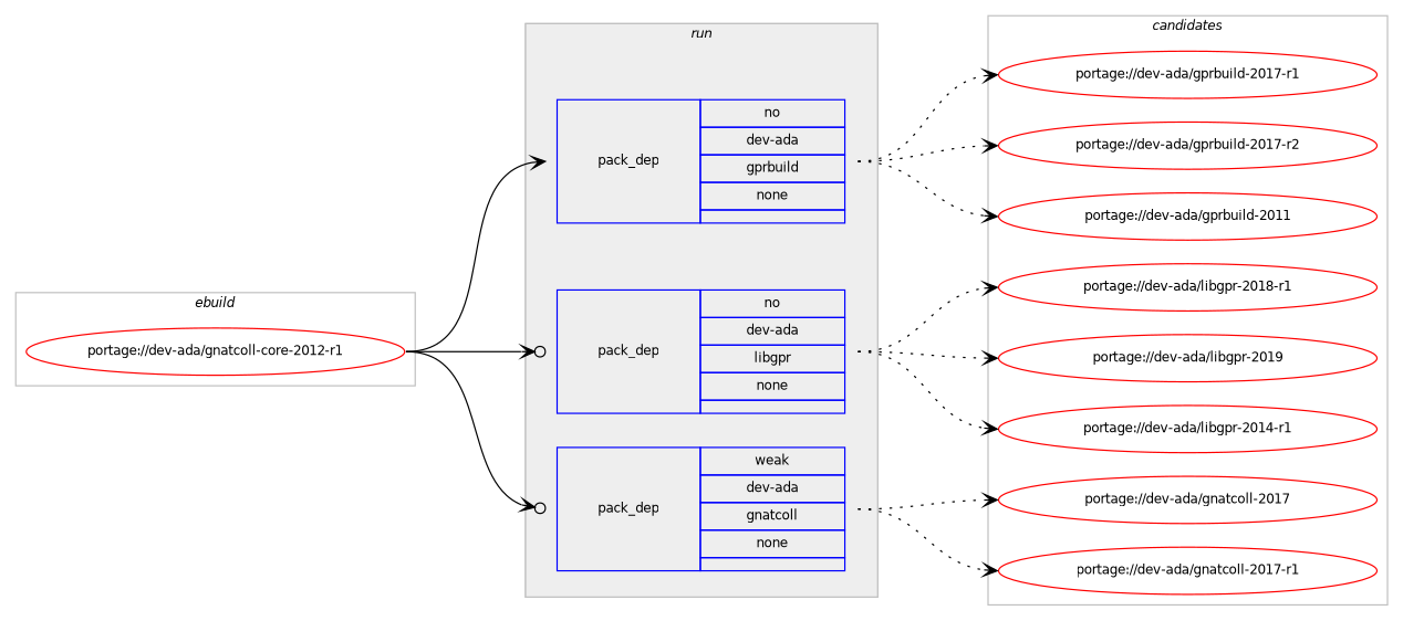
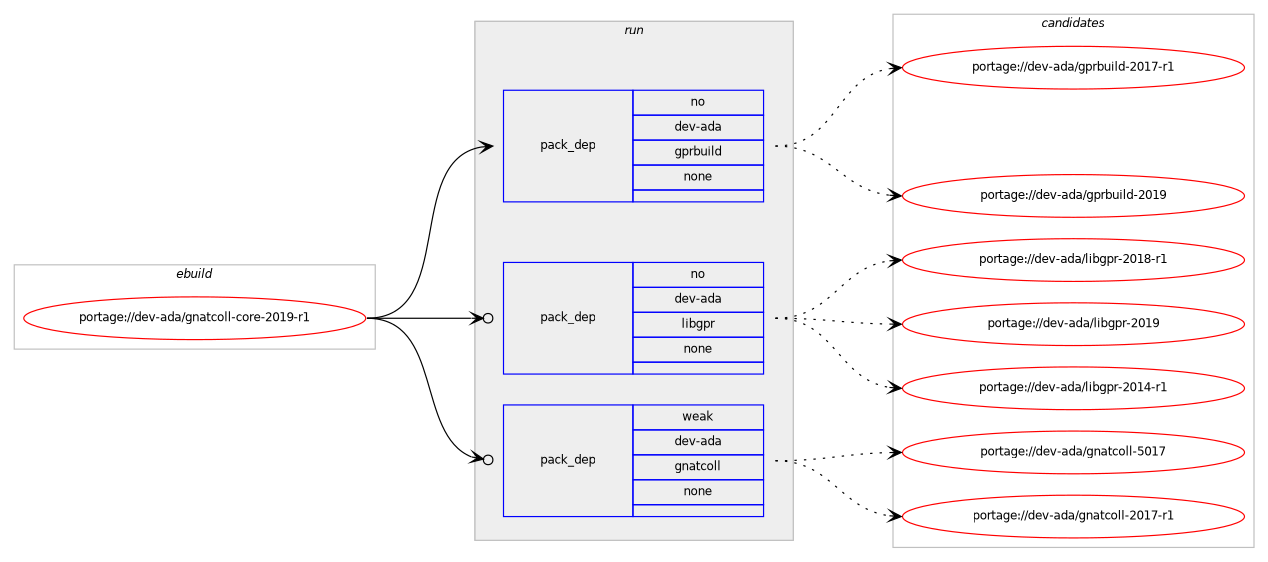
  digraph {
    compound=true
    concentrate=true
    fontname=Helvetica
    fontsize=10
    newrank=true
    rankdir=LR
    ranksep=1.5
    node [color=red fontname=Helvetica fontsize=10]
    edge [arrowhead=vee headport=w style=dotted tailport=e weight=100]
-   n1 [label="portage://dev-ada/gnatcoll-core-2012-r1" width=4]
+   n1 [label="portage://dev-ada/gnatcoll-core-2019-r1" width=4]
    n2 [color=blue label=<<TABLE BORDER="0" CELLBORDER="1" CELLSPACING="0" CELLPADDING="4" WIDTH="220"><TR><TD ROWSPAN="6" CELLPADDING="30">pack_dep</TD></TR><TR><TD WIDTH="110">no</TD></TR><TR><TD>dev-ada</TD></TR><TR><TD>gprbuild</TD></TR><TR><TD>none</TD></TR><TR><TD></TD></TR></TABLE>> shape=none]
    n3 [color=blue label=<<TABLE BORDER="0" CELLBORDER="1" CELLSPACING="0" CELLPADDING="4" WIDTH="220"><TR><TD ROWSPAN="6" CELLPADDING="30">pack_dep</TD></TR><TR><TD WIDTH="110">no</TD></TR><TR><TD>dev-ada</TD></TR><TR><TD>libgpr</TD></TR><TR><TD>none</TD></TR><TR><TD></TD></TR></TABLE>> shape=none]
    n4 [color=blue label=<<TABLE BORDER="0" CELLBORDER="1" CELLSPACING="0" CELLPADDING="4" WIDTH="220"><TR><TD ROWSPAN="6" CELLPADDING="30">pack_dep</TD></TR><TR><TD WIDTH="110">weak</TD></TR><TR><TD>dev-ada</TD></TR><TR><TD>gnatcoll</TD></TR><TR><TD>none</TD></TR><TR><TD></TD></TR></TABLE>> shape=none]
    n5 [label="portage://dev-ada/gprbuild-2017-r1" width=4]
-   n6 [label="portage://dev-ada/gprbuild-2017-r2" width=4]
-   n7 [label="portage://dev-ada/gprbuild-2011" width=4]
+   n7 [label="portage://dev-ada/gprbuild-2019" width=4]
    n8 [label="portage://dev-ada/libgpr-2018-r1" width=4]
    n9 [label="portage://dev-ada/libgpr-2019" width=4]
    n10 [label="portage://dev-ada/libgpr-2014-r1" width=4]
-   n11 [label="portage://dev-ada/gnatcoll-2017" width=4]
+   n11 [label="portage://dev-ada/gnatcoll-5017" width=4]
    n12 [label="portage://dev-ada/gnatcoll-2017-r1" width=4]
    subgraph cluster_1 {
      color=gray
      label=<<i>ebuild</i>>
      rank=same
      n1
    }
    subgraph cluster_2 {
      color=gray
      label=<<i>dependencies</i>>
      subgraph cluster_3 {
        color=gray
        fillcolor="#eeeeee"
        label=<<i>compile</i>>
        style=filled
        subgraph sub_4 {
          color=gray
          fillcolor="#eeeeee"
          label=<<i>compile</i>>
          style=filled
          n2
        }
      }
      subgraph cluster_5 {
        color=gray
        fillcolor="#eeeeee"
        label=<<i>compile and run</i>>
        style=filled
        subgraph sub_6 {
          color=gray
          fillcolor="#eeeeee"
          label=<<i>compile and run</i>>
          style=filled
          n3
        }
        subgraph sub_7 {
          color=gray
          fillcolor="#eeeeee"
          label=<<i>compile and run</i>>
          style=filled
          n4
        }
      }
      subgraph cluster_8 {
        color=gray
        fillcolor="#eeeeee"
        label=<<i>run</i>>
        style=filled
      }
    }
    subgraph cluster_9 {
      color=gray
      label=<<i>candidates</i>>
      rank=same
      subgraph sub_10 {
        color=black
        label=<<i>candidates</i>>
        nodesep=1
        rank=same
        n5
-       n6
        n7
      }
      subgraph sub_11 {
        color=black
        label=<<i>candidates</i>>
        nodesep=1
        rank=same
        n8
        n9
        n10
      }
      subgraph sub_12 {
        color=black
        label=<<i>candidates</i>>
        nodesep=1
        rank=same
        n11
        n12
      }
    }
    n1 -> n2 [style=solid weight=20]
    n1 -> n3 [arrowhead=odotvee style=solid weight=20]
    n1 -> n4 [arrowhead=odotvee style=solid weight=20]
    n2 -> n5
-   n2 -> n6
    n2 -> n7
    n3 -> n8
    n3 -> n9
    n3 -> n10
    n4 -> n11
    n4 -> n12
  }
